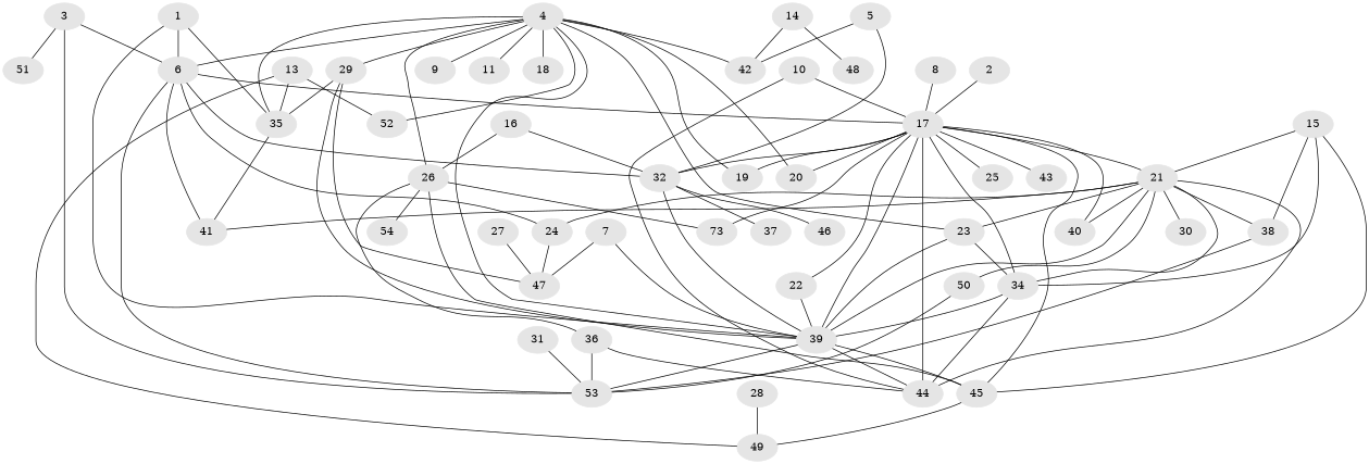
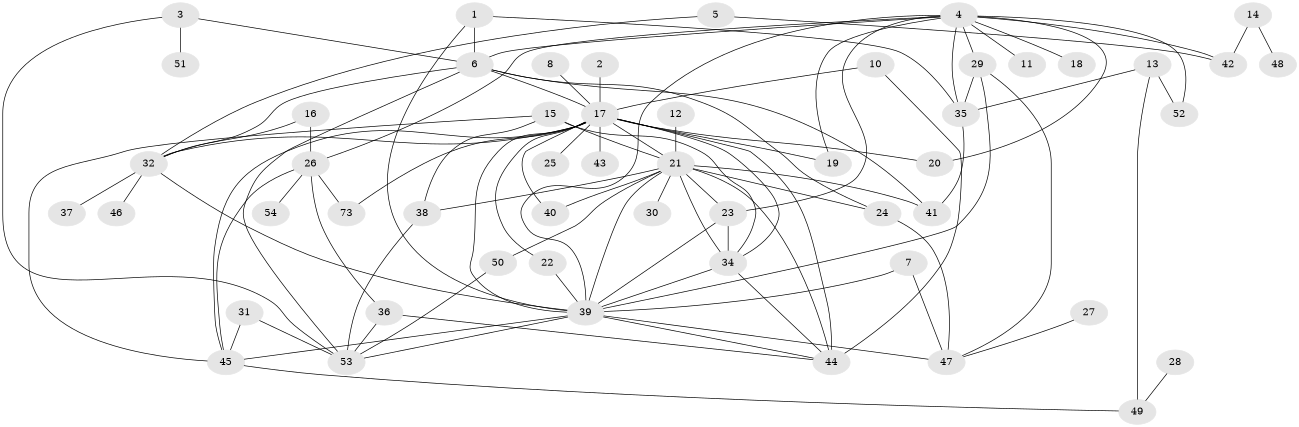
  graph {
    node [color=gray90 style=filled]
    edge [weight=1.0]
    1
    6
    35
    39
    17
    53
    32
    24
    41
    47
    44
    45
    2
    19
    20
    21
    34
    22
    25
    n20 [label=73]
    40
    43
    3
    51
    4
-   9
    11
    18
    23
    26
    29
    42
    52
    36
    54
    5
    37
    46
    7
    8
    10
+   12
    38
    30
    50
    13
    49
    14
    48
    15
    16
    27
    28
    31
    1 -- 6
    1 -- 35
    1 -- 39
    6 -- 17
    6 -- 53
    6 -- 32
    6 -- 24
    6 -- 41
    35 -- 41
    39 -- 53
+   39 -- 47
    39 -- 44
    39 -- 45
    17 -- 39 [weight=2.0]
    17 -- 32
    17 -- 44 [weight=3.0]
    17 -- 45
    17 -- 19
    17 -- 20
    17 -- 21
    17 -- 34
    17 -- 22
    17 -- 25
    17 -- n20
    17 -- 40
    17 -- 43
    32 -- 39
    32 -- 37
    32 -- 46
    24 -- 47
    45 -- 49
    2 -- 17
    21 -- 39
    21 -- 24
    21 -- 41
    21 -- 44
    21 -- 34 [weight=2.0]
    21 -- 40
    21 -- 23
    21 -- 38
    21 -- 30
    21 -- 50
    34 -- 39
    34 -- 44
    22 -- 39
    3 -- 6
    3 -- 53
    3 -- 51
    4 -- 6
    4 -- 35
    4 -- 39
    4 -- 19
    4 -- 20
-   4 -- 9
    4 -- 11
    4 -- 18
    4 -- 23
    4 -- 26
    4 -- 29
    4 -- 42
    4 -- 52
    23 -- 39
    23 -- 34
    26 -- 45
    26 -- n20
    26 -- 36
    26 -- 54
    29 -- 35
    29 -- 39
    29 -- 47
    36 -- 53
    36 -- 44
    5 -- 32
    5 -- 42
    7 -- 39
    7 -- 47
    8 -- 17
    10 -- 17
    10 -- 44
+   12 -- 21
    38 -- 53
    50 -- 53
    13 -- 35
    13 -- 52
    13 -- 49
    14 -- 42
    14 -- 48
    15 -- 45
    15 -- 21
    15 -- 34
    15 -- 38
    16 -- 32
    16 -- 26 [weight=2.0]
    27 -- 47
    28 -- 49
    31 -- 53
+   31 -- 45
  }
